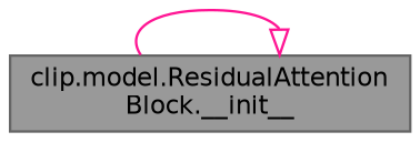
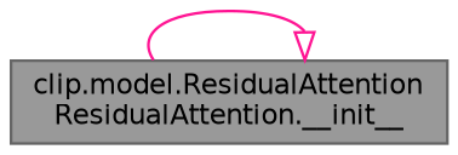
  digraph {
    rankdir=LR
-   n1 [color=gray40 fillcolor=grey60 fontcolor=black fontname=Helvetica fontsize=10 height=0.2 label="clip.model.ResidualAttention\lBlock.__init__" shape=box style=filled width=0.4]
+   n1 [color=gray40 fillcolor=grey60 fontcolor=black fontname=Helvetica fontsize=10 height=0.2 label="clip.model.ResidualAttention\lResidualAttention.__init__" shape=box style=filled width=0.4]
    n1 -> n1 [color=deeppink fontname=Helvetica fontsize=10 labelfontname=Helvetica labelfontsize=10 style=solid arrowhead=onormal]
  }
